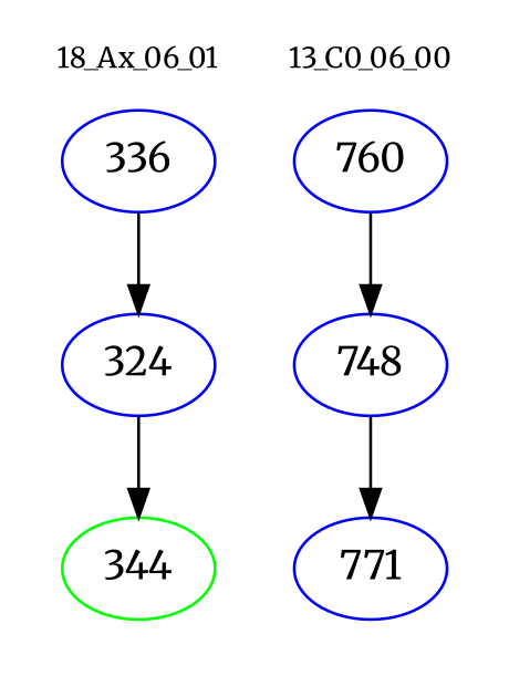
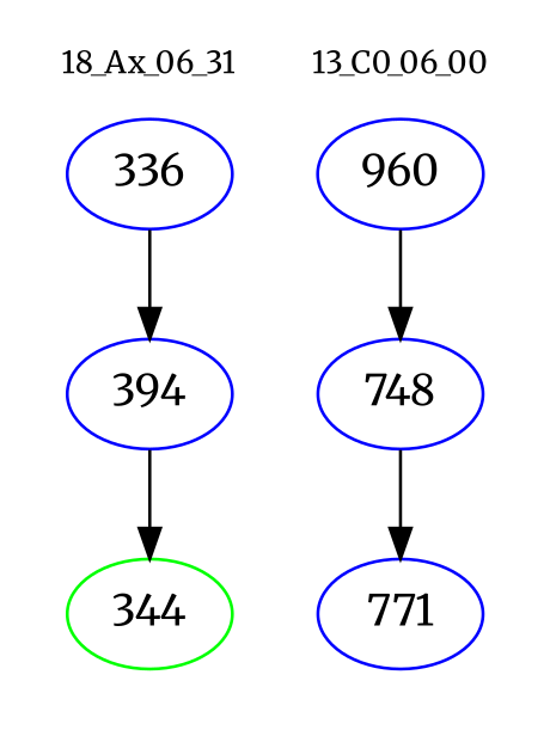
  digraph {
    fontname=Merriweather
    node [color=blue fontname=Merriweather]
    edge [color=black fontname=Merriweather]
    n1 [label=336]
-   n2 [label=324]
+   n2 [label=394]
    n3 [color=green label=344]
-   n4 [label=760]
+   n4 [label=960]
    n5 [label=748]
    n6 [label=771]
    subgraph cluster_1 {
      color=white
      fontsize=10
-     label="18_Ax_06_01"
+     label="18_Ax_06_31"
      n1
      n2
      n3
    }
    subgraph cluster_2 {
      color=white
      fontsize=10
      label="13_C0_06_00"
      n4
      n5
      n6
    }
    n1 -> n2
    n2 -> n3
    n4 -> n5
    n5 -> n6
  }
